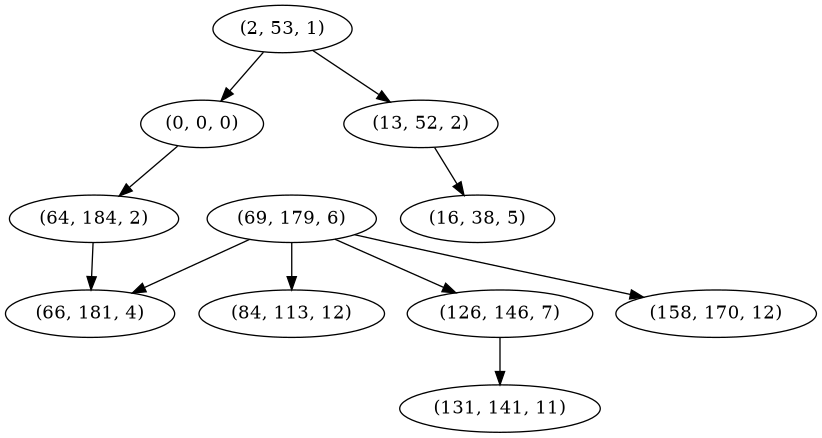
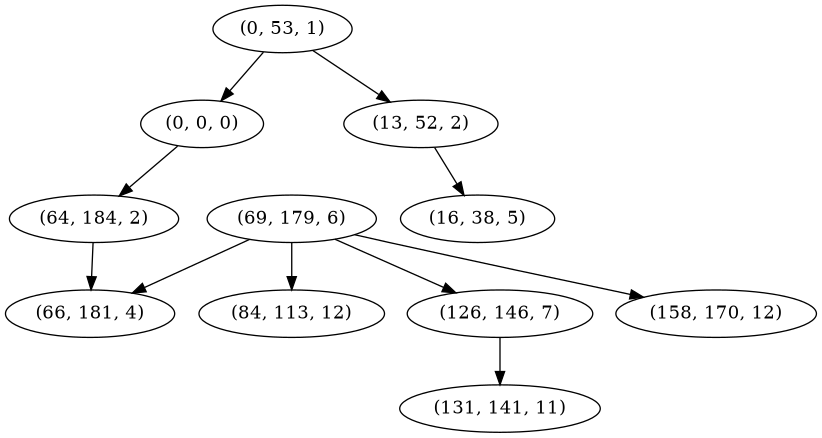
  digraph {
    "(0, 0, 0)"
    "(64, 184, 2)"
-   "(2, 53, 1)"
+   "(2, 53, 1)" [label="(0, 53, 1)"]
    "(13, 52, 2)"
    "(66, 181, 4)"
    "(16, 38, 5)"
    "(69, 179, 6)"
    "(84, 113, 12)"
    "(126, 146, 7)"
    "(158, 170, 12)"
    "(131, 141, 11)"
    "(0, 0, 0)" -> "(64, 184, 2)"
    "(64, 184, 2)" -> "(66, 181, 4)"
    "(2, 53, 1)" -> "(0, 0, 0)"
    "(2, 53, 1)" -> "(13, 52, 2)"
    "(13, 52, 2)" -> "(16, 38, 5)"
    "(69, 179, 6)" -> "(66, 181, 4)"
    "(69, 179, 6)" -> "(84, 113, 12)"
    "(69, 179, 6)" -> "(126, 146, 7)"
    "(69, 179, 6)" -> "(158, 170, 12)"
    "(126, 146, 7)" -> "(131, 141, 11)"
  }
